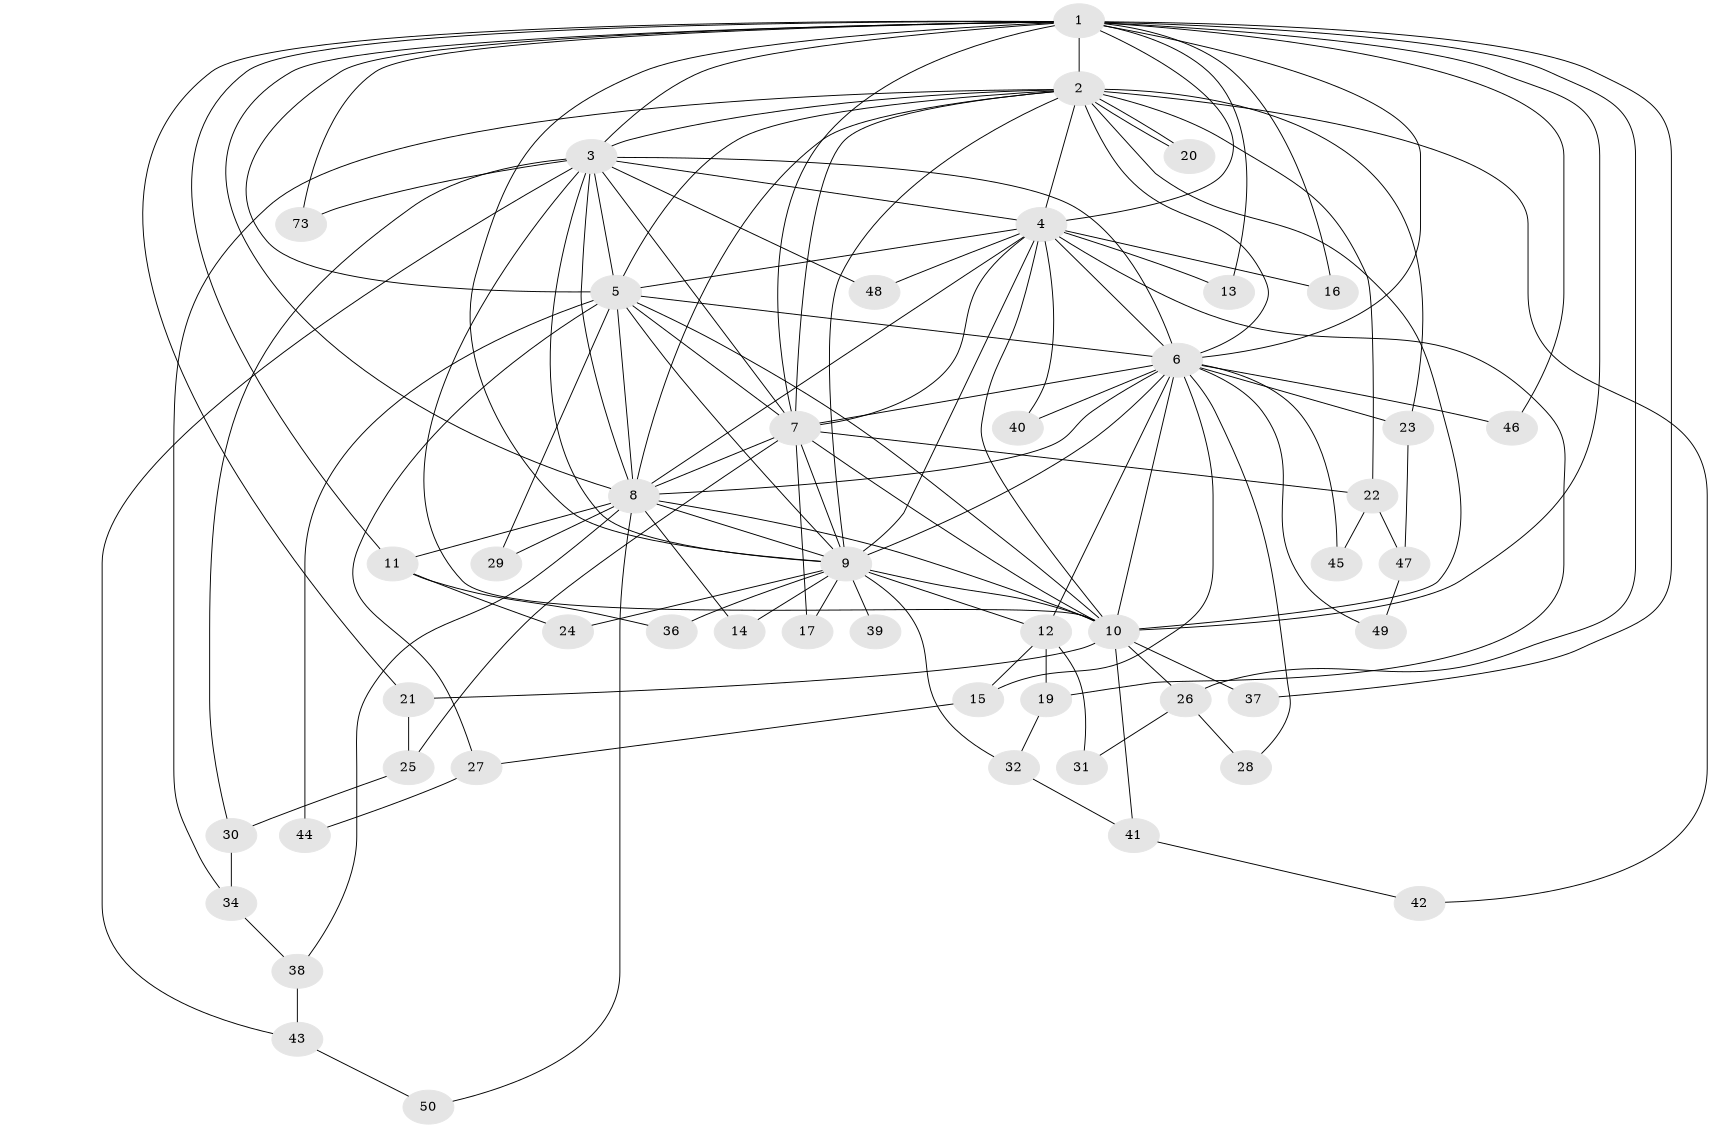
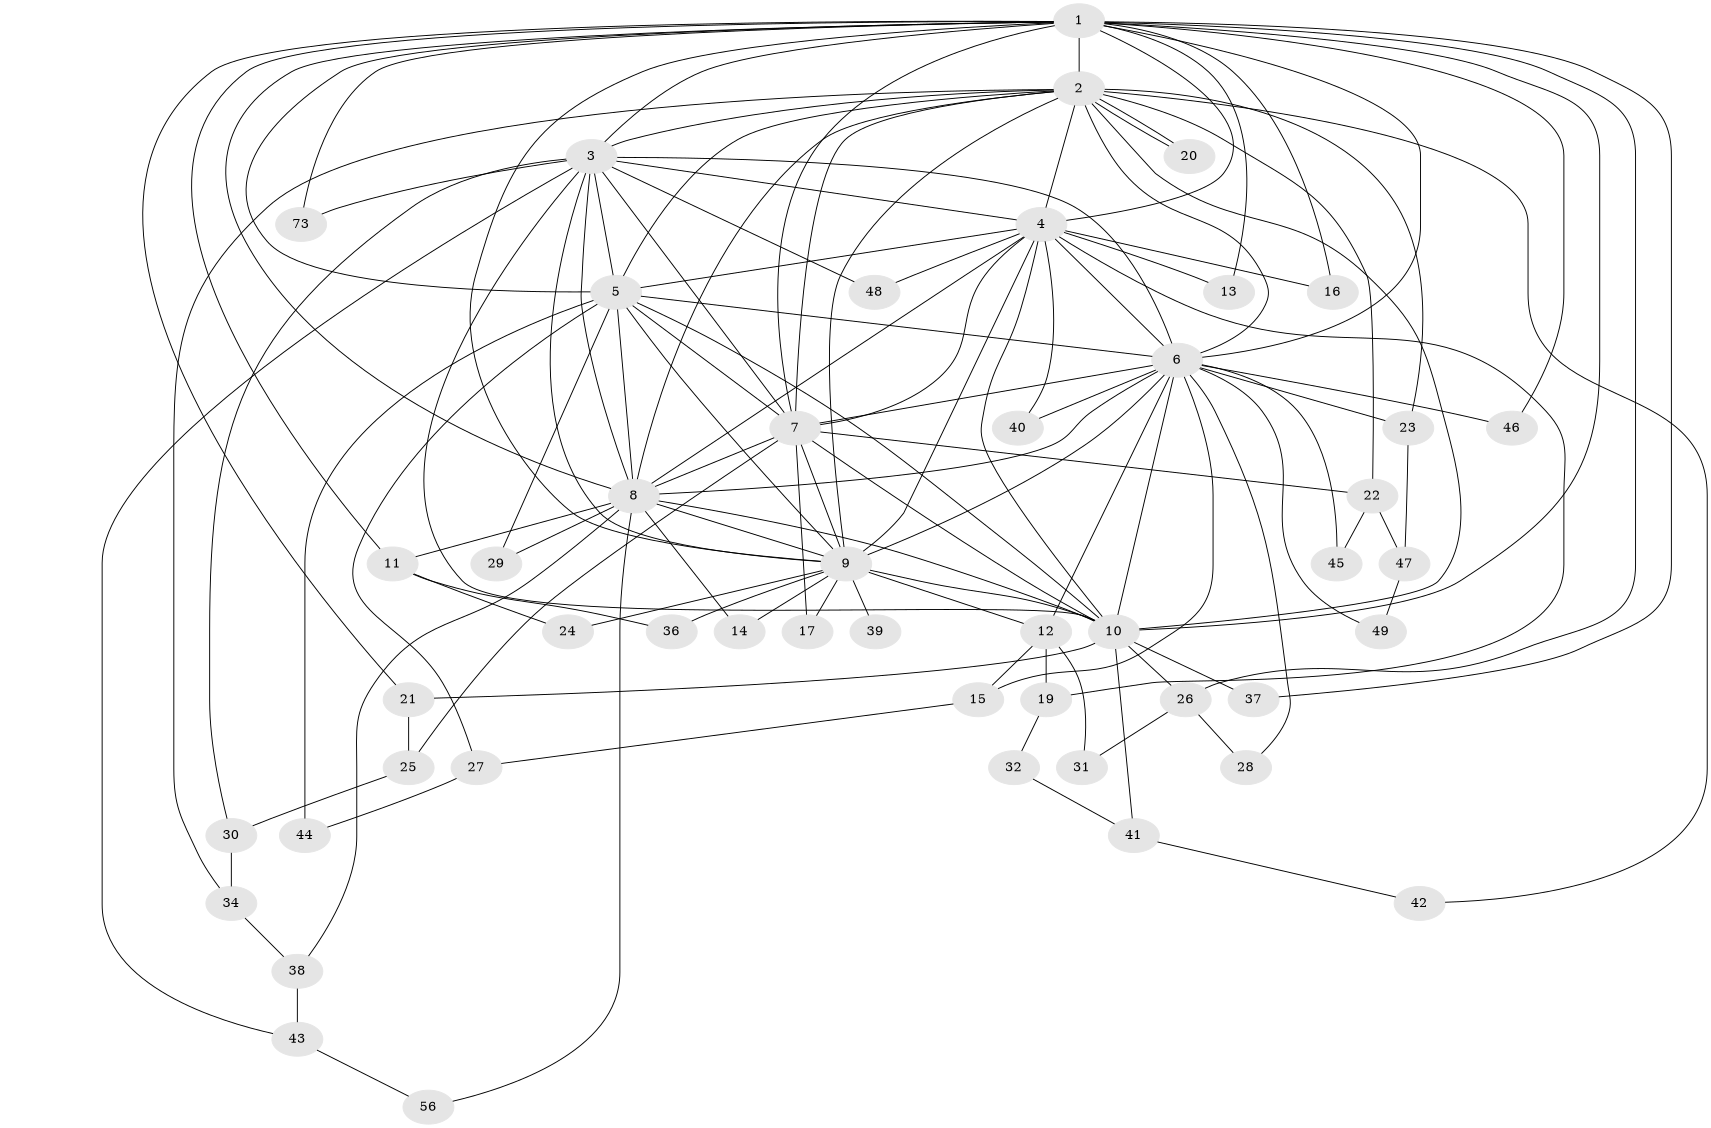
  graph {
    node [color=gray90 style=filled]
    1
    2
    3
    4
    5
    6
    7
    8
    9
    10
    11
    13
    16
    21
    26
    n16 [label=73]
    37
    46
    20
    22
    23
    34
    42
    30
    43
    48
    19
    40
    27
    29
    44
    12
    15
    28
    45
    49
    17
    25
    14
    38
-   50
+   50 [label=56]
    39
    24
    32
    36
    41
    31
    47
    1 -- 2
    1 -- 3
    1 -- 4
    1 -- 5
    1 -- 6
    1 -- 7
    1 -- 8
    1 -- 9
    1 -- 10
    1 -- 11
    1 -- 13
    1 -- 16
    1 -- 21
    1 -- 26
    1 -- n16
    1 -- 37
    1 -- 46
    2 -- 3
    2 -- 4
    2 -- 5
    2 -- 6
    2 -- 7
    2 -- 8
    2 -- 9
    2 -- 10
    2 -- 20
    2 -- 20
    2 -- 22
    2 -- 23
    2 -- 34
    2 -- 42
    3 -- 4
    3 -- 5
    3 -- 6
    3 -- 7
    3 -- 8
    3 -- 9
    3 -- 10
    3 -- n16
    3 -- 30
    3 -- 43
    3 -- 48
    4 -- 5
    4 -- 6
    4 -- 7
    4 -- 8
    4 -- 9
    4 -- 10
    4 -- 13
    4 -- 16
    4 -- 48
    4 -- 19
    4 -- 40
    5 -- 6
    5 -- 7
    5 -- 8
    5 -- 9
    5 -- 10
    5 -- 27
    5 -- 29
    5 -- 44
    6 -- 7
    6 -- 8
    6 -- 9
    6 -- 10
    6 -- 46
    6 -- 23
    6 -- 40
    6 -- 12
    6 -- 15
    6 -- 28
    6 -- 45
    6 -- 49
    7 -- 8
    7 -- 9
    7 -- 10
    7 -- 22
    7 -- 17
    7 -- 25
    8 -- 9
    8 -- 10
    8 -- 11
    8 -- 29
    8 -- 14
    8 -- 38
    8 -- 50
    9 -- 10
    9 -- 12
    9 -- 17
    9 -- 14
    9 -- 39
    9 -- 24
-   9 -- 32
    9 -- 36
    10 -- 21
    10 -- 26
    10 -- 37
    10 -- 41
    11 -- 24
    11 -- 36
    21 -- 25
    26 -- 28
    26 -- 31
    22 -- 45
    22 -- 47
    23 -- 47
    34 -- 38
    30 -- 34
    43 -- 50
    19 -- 32
    27 -- 44
    12 -- 19
    12 -- 15
    12 -- 31
    15 -- 27
    25 -- 30
    38 -- 43
    32 -- 41
    41 -- 42
    47 -- 49
  }
